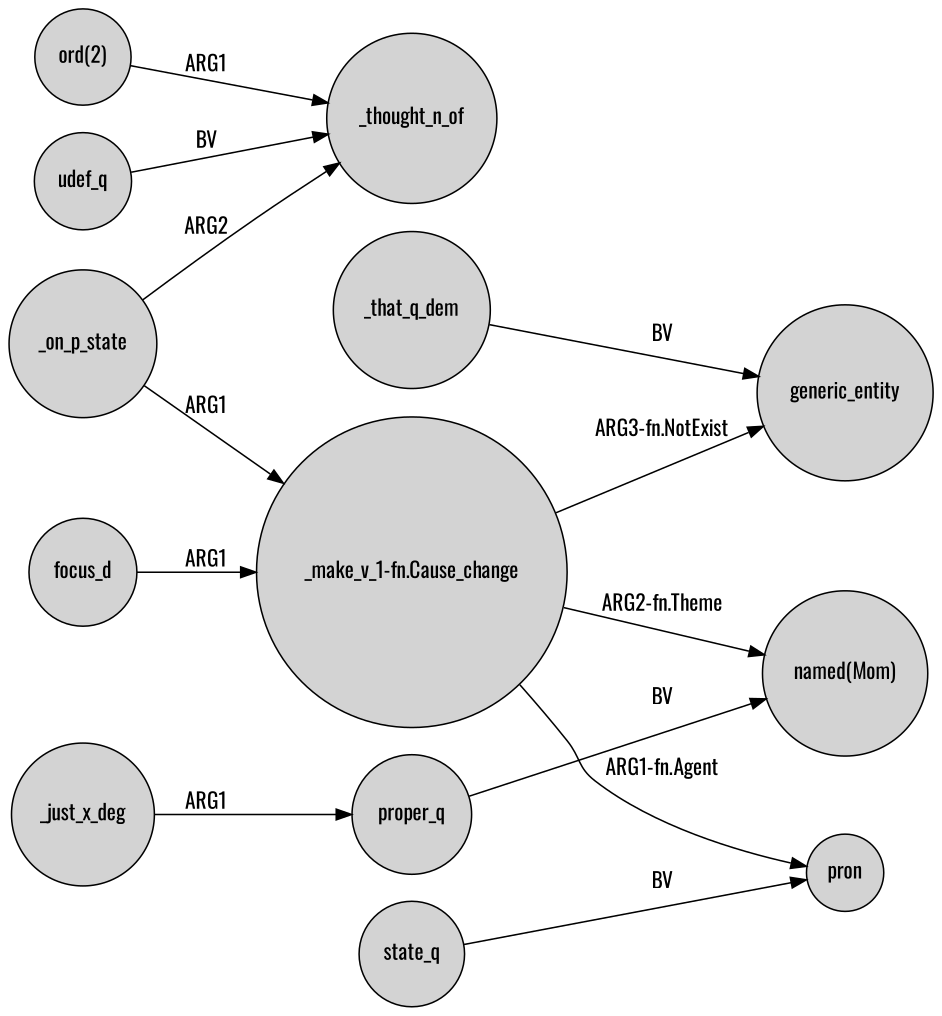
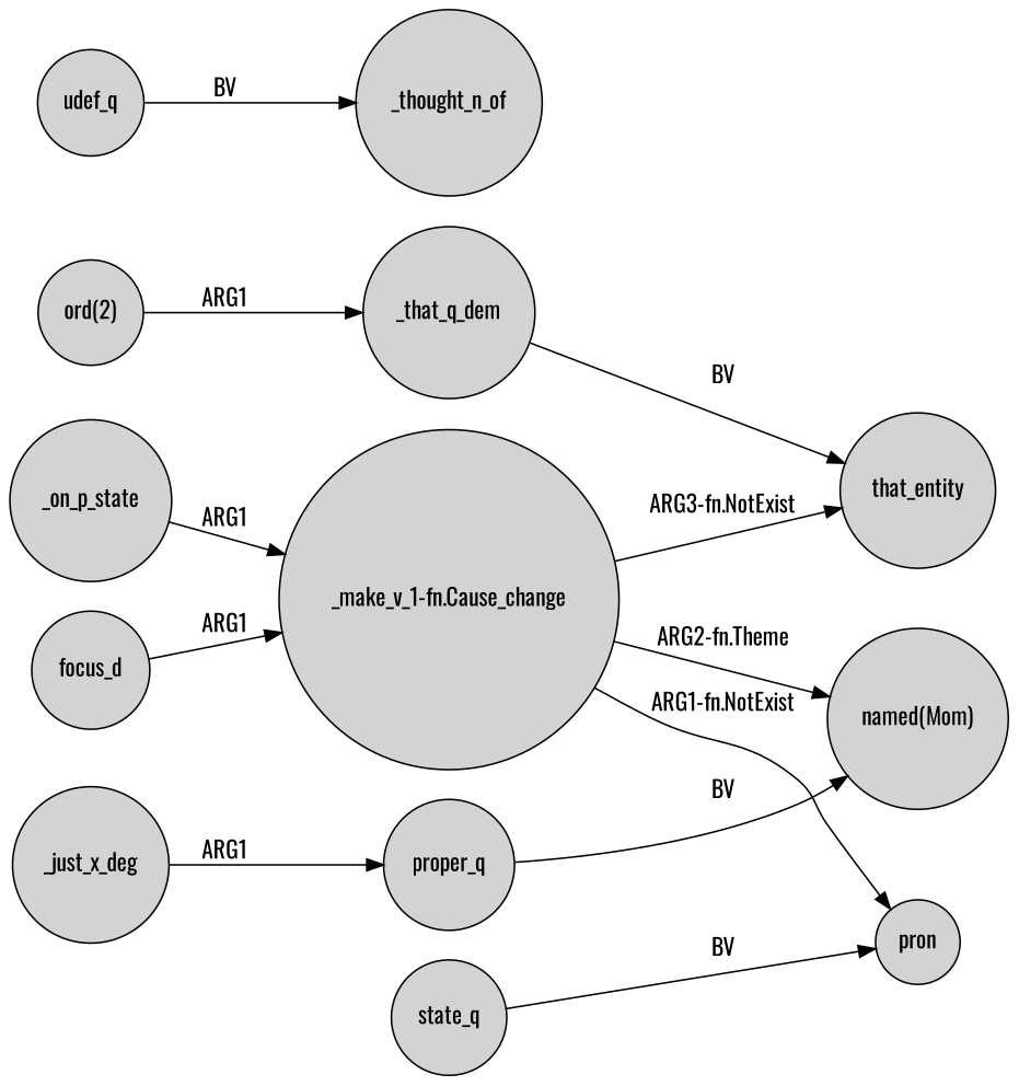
  digraph {
    fontname=Oswald
    rankdir=LR
    node [fontname=Oswald shape=circle style=filled]
    edge [fontname=Oswald]
    "ord(2)"
    _thought_n_of
    udef_q
    "_make_v_1-fn.Cause_change"
    "named(Mom)"
-   generic_entity
+   generic_entity [label=that_entity]
    pron
    _just_x_deg
    proper_q
    _on_p_state
    _that_q_dem
    focus_d
    n13 [label=state_q]
-   "ord(2)" -> _thought_n_of [label=ARG1]
+   "ord(2)" -> _that_q_dem [label=ARG1]
    udef_q -> _thought_n_of [label=BV]
    "_make_v_1-fn.Cause_change" -> "named(Mom)" [label="ARG2-fn.Theme"]
    "_make_v_1-fn.Cause_change" -> generic_entity [label="ARG3-fn.NotExist"]
-   "_make_v_1-fn.Cause_change" -> pron [label="ARG1-fn.Agent"]
+   "_make_v_1-fn.Cause_change" -> pron [label="ARG1-fn.NotExist"]
    _just_x_deg -> proper_q [label=ARG1]
    proper_q -> "named(Mom)" [label=BV]
-   _on_p_state -> _thought_n_of [label=ARG2]
    _on_p_state -> "_make_v_1-fn.Cause_change" [label=ARG1]
    _that_q_dem -> generic_entity [label=BV]
    focus_d -> "_make_v_1-fn.Cause_change" [label=ARG1]
    n13 -> pron [label=BV]
  }
